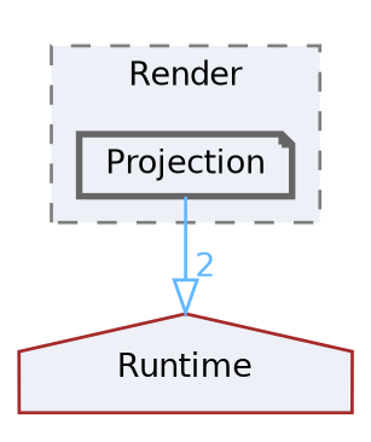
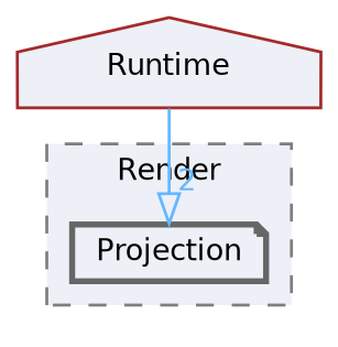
  digraph {
    compound=true
    node [fillcolor="#edf0f7" fontname=Helvetica fontsize=10]
    n1 [color=gray40 height=0.2 label=Projection shape=note style="filled,bold" width=0.4]
    n2 [color=brown height=0.2 label=Runtime shape=house style=filled width=0.4]
    subgraph cluster_1 {
      bgcolor="#edf0f7"
      fontname=Helvetica
      fontsize=10
      label=Render
      pencolor=grey50
      style="filled,dashed"
      n1
    }
-   n1 -> n2 [color=steelblue1 fontcolor=steelblue1 fontname=Helvetica fontsize=10 headlabel=2 labeldistance=1.5 labelfontname=Helvetica labelfontsize=10 style=solid arrowhead=onormal]
+   n2 -> n1 [color=steelblue1 fontcolor=steelblue1 fontname=Helvetica fontsize=10 headlabel=2 labeldistance=1.5 labelfontname=Helvetica labelfontsize=10 style=solid arrowhead=onormal]
  }
